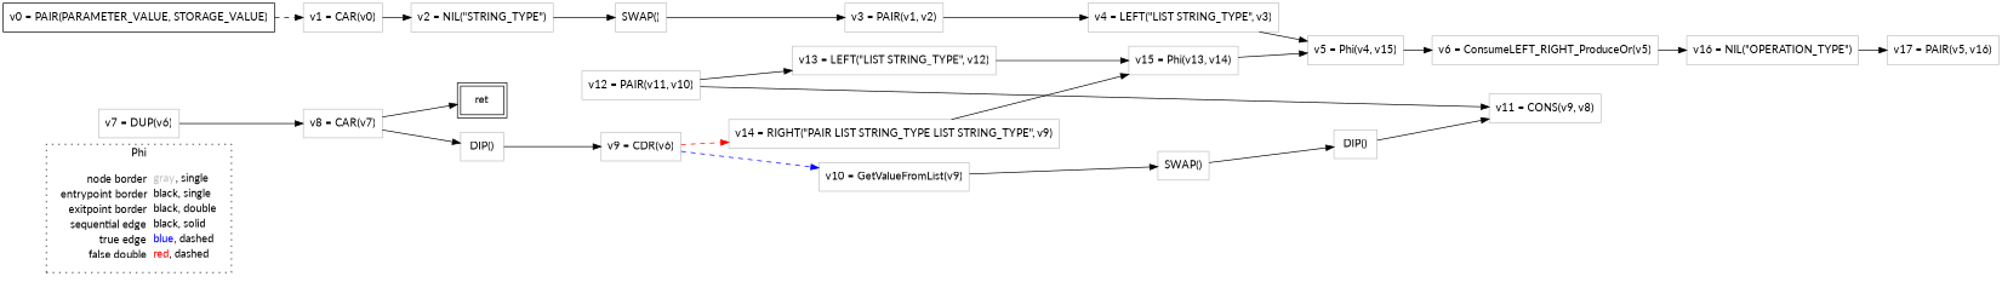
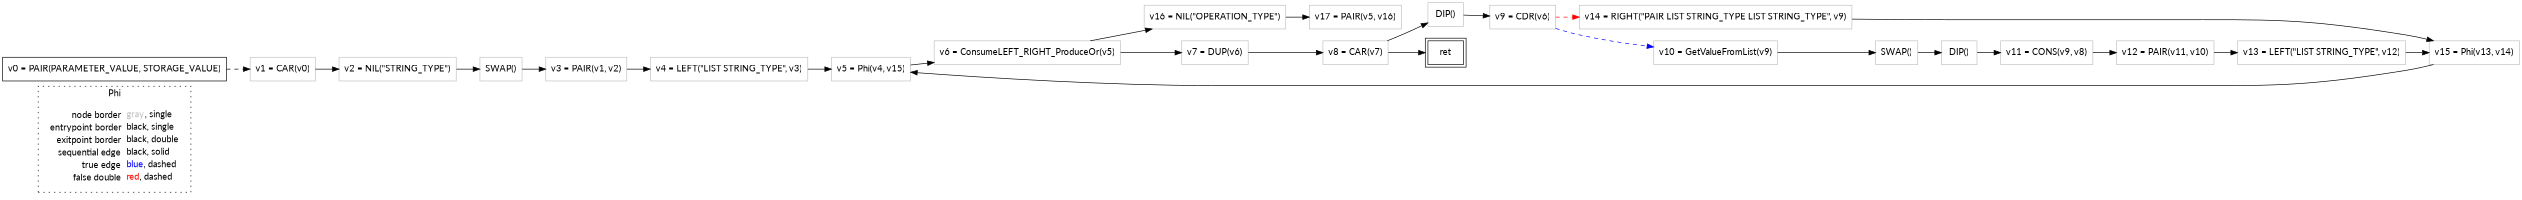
  digraph {
    fontname=Lato
    rankdir=LR
    node [fontname=Lato shape=rect color=gray]
    edge [color=black fontname=Lato]
    n1 [label=<<table border="0" cellpadding="2" cellspacing="0" cellborder="0"><tr><td align="right">node border&nbsp;</td><td align="left"><font color="gray">gray</font>, single</td></tr><tr><td align="right">entrypoint border&nbsp;</td><td align="left"><font color="black">black</font>, single</td></tr><tr><td align="right">exitpoint border&nbsp;</td><td align="left"><font color="black">black</font>, double</td></tr><tr><td align="right">sequential edge&nbsp;</td><td align="left"><font color="black">black</font>, solid</td></tr><tr><td align="right">true edge&nbsp;</td><td align="left"><font color="blue">blue</font>, dashed</td></tr><tr><td align="right">false double&nbsp;</td><td align="left"><font color="red">red</font>, dashed</td></tr></table>> shape=plaintext color=""]
    n2 [color=black label=<v0 = PAIR(PARAMETER_VALUE, STORAGE_VALUE)>]
    n3 [label=<v1 = CAR(v0)>]
    n4 [label=<v2 = NIL(&quot;STRING_TYPE&quot;)>]
    n5 [label=<v3 = PAIR(v1, v2)>]
    n6 [label=<v4 = LEFT(&quot;LIST STRING_TYPE&quot;, v3)>]
    n7 [label=<v5 = Phi(v4, v15)>]
    n8 [label=<v6 = ConsumeLEFT_RIGHT_ProduceOr(v5)>]
    n9 [label=<v15 = Phi(v13, v14)>]
    n10 [label=<v16 = NIL(&quot;OPERATION_TYPE&quot;)>]
    n11 [label=<v17 = PAIR(v5, v16)>]
    n12 [label=<v8 = CAR(v7)>]
    n13 [label=<DIP()>]
    n14 [color=black label=<ret> peripheries=2]
    n15 [label=<v9 = CDR(v6)>]
    n16 [label=<v7 = DUP(v6)>]
    n17 [label=<v14 = RIGHT(&quot;PAIR LIST STRING_TYPE LIST STRING_TYPE&quot;, v9)>]
    n18 [label=<v10 = GetValueFromList(v9)>]
    n19 [label=<SWAP()>]
    n20 [label=<v11 = CONS(v9, v8)>]
    n21 [label=<v12 = PAIR(v11, v10)>]
    n22 [label=<v13 = LEFT(&quot;LIST STRING_TYPE&quot;, v12)>]
    n23 [label=<DIP()>]
    n24 [label=<SWAP()>]
    subgraph cluster_1 {
      label=Phi
      style=dotted
      n1
    }
    n2 -> n3 [style=dashed]
    n3 -> n4
    n4 -> n24
    n5 -> n6
    n6 -> n7
    n7 -> n8
    n8 -> n10
+   n8 -> n16
    n9 -> n7
    n10 -> n11
    n12 -> n13
    n12 -> n14
    n13 -> n15
    n15 -> n17 [color=red style=dashed]
    n15 -> n18 [color=blue style=dashed]
    n16 -> n12
    n17 -> n9
    n18 -> n19
    n19 -> n23
-   n21 -> n20
+   n20 -> n21
    n21 -> n22
    n22 -> n9
    n23 -> n20
    n24 -> n5
  }
